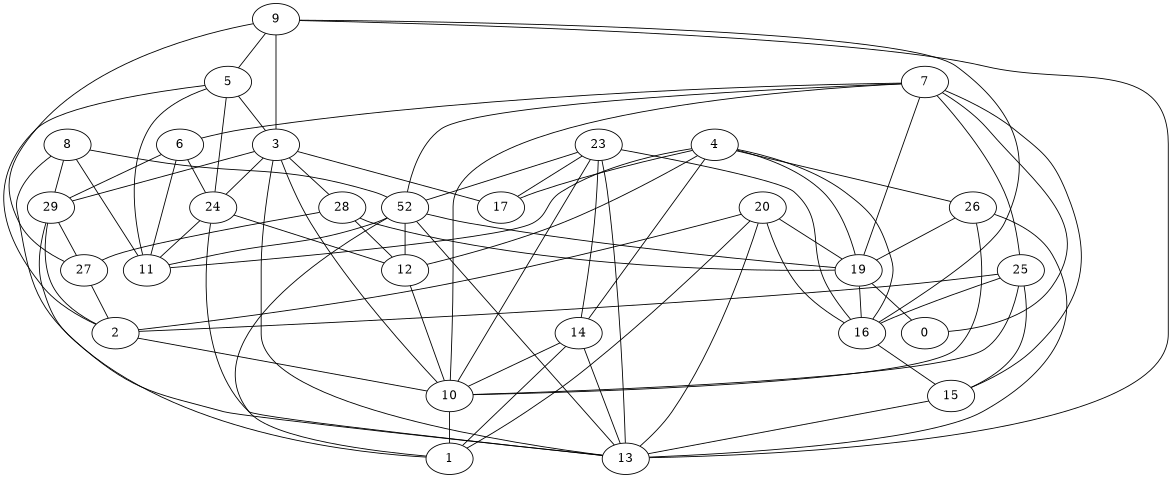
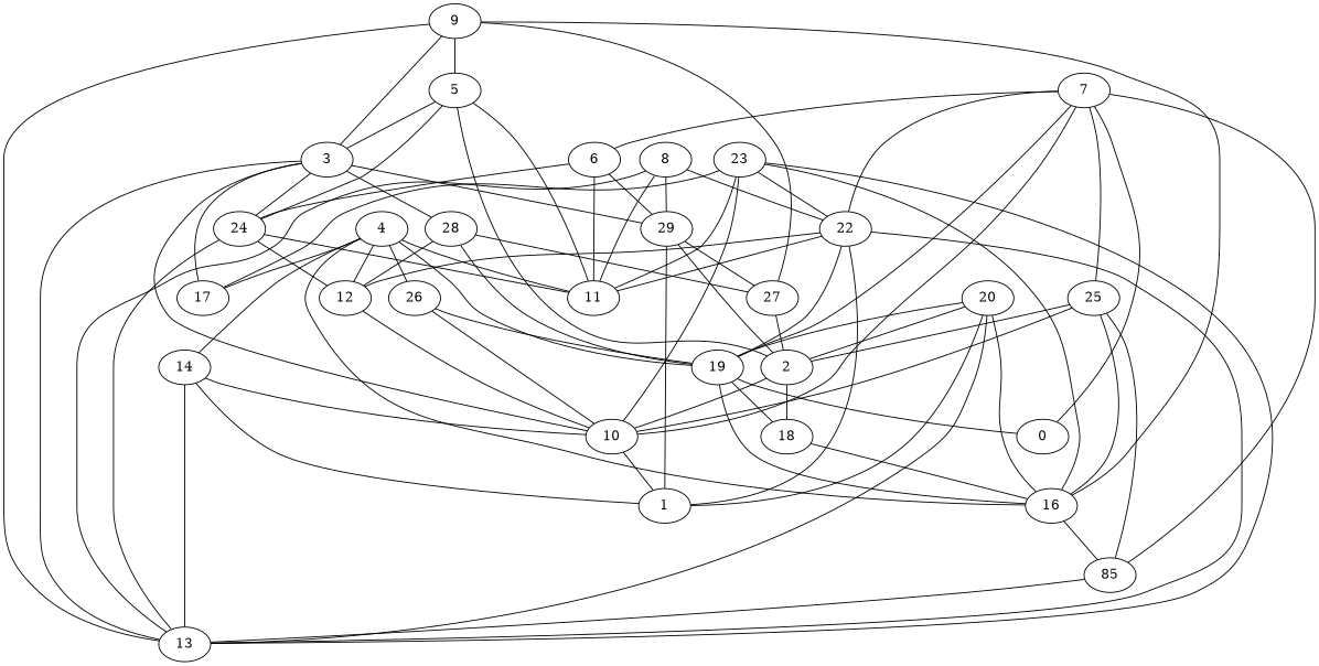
  digraph {
    edge [color=black dir=none]
    8
-   22 [label=52]
+   22
    29
    11
    13
    19
    12
    1
    2
    27
    5
    24
    3
    28
    10
    17
+   18
    16
-   15
+   15 [label=85]
    0
    7
    6
    25
    9
    20
    4
    14
    26
    23
    subgraph sub_1 {
      8
      22
      29
      11
      13
      19
      12
      1
      2
      27
      5
      24
      3
      28
      10
      17
+     18
      16
      15
      0
      7
      6
      25
      9
      20
      4
      14
      26
      23
    }
    8 -> 22
    8 -> 29
    8 -> 11
    8 -> 13
    22 -> 11
    22 -> 13
    22 -> 19
    22 -> 12
    22 -> 1
    29 -> 1
    29 -> 2
    29 -> 27
+   19 -> 18
    19 -> 16
    19 -> 0
    12 -> 10
    2 -> 10
+   2 -> 18
    27 -> 2
    5 -> 11
    5 -> 2
    5 -> 24
    5 -> 3
    24 -> 11
    24 -> 13
    24 -> 12
    3 -> 29
    3 -> 13
    3 -> 24
    3 -> 28
    3 -> 10
    3 -> 17
    28 -> 19
    28 -> 12
    28 -> 27
    10 -> 1
+   18 -> 16
    16 -> 15
    15 -> 13
    7 -> 22
    7 -> 19
    7 -> 10
    7 -> 15
    7 -> 0
    7 -> 6
    7 -> 25
    6 -> 29
    6 -> 11
    6 -> 24
    25 -> 2
    25 -> 10
    25 -> 16
    25 -> 15
    9 -> 13
    9 -> 27
    9 -> 5
    9 -> 3
    9 -> 16
    20 -> 13
    20 -> 19
    20 -> 1
    20 -> 2
    20 -> 16
    4 -> 11
    4 -> 19
    4 -> 12
    4 -> 17
    4 -> 16
    4 -> 14
    4 -> 26
    14 -> 13
    14 -> 1
    14 -> 10
-   26 -> 13
    26 -> 19
    26 -> 10
    23 -> 22
-   23 -> 14
+   23 -> 11
    23 -> 13
    23 -> 10
    23 -> 17
    23 -> 16
  }
